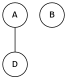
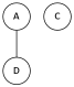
  graph {
    fontname="Fira Sans"
    node [shape=circle fontname="Fira Sans"]
    A
    D
-   B
+   C
    A -- D [fontname="Fira Sans"]
  }
